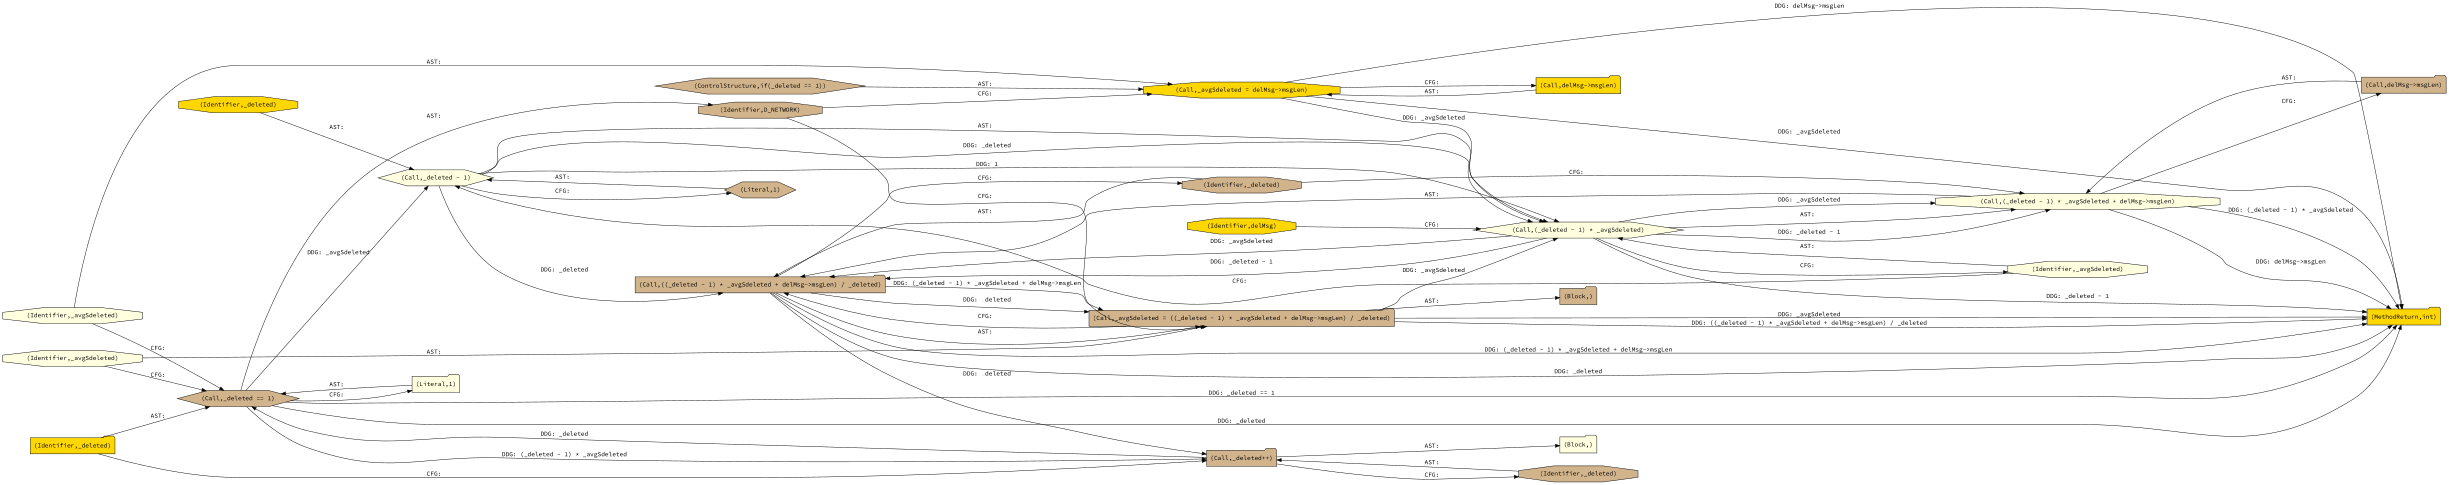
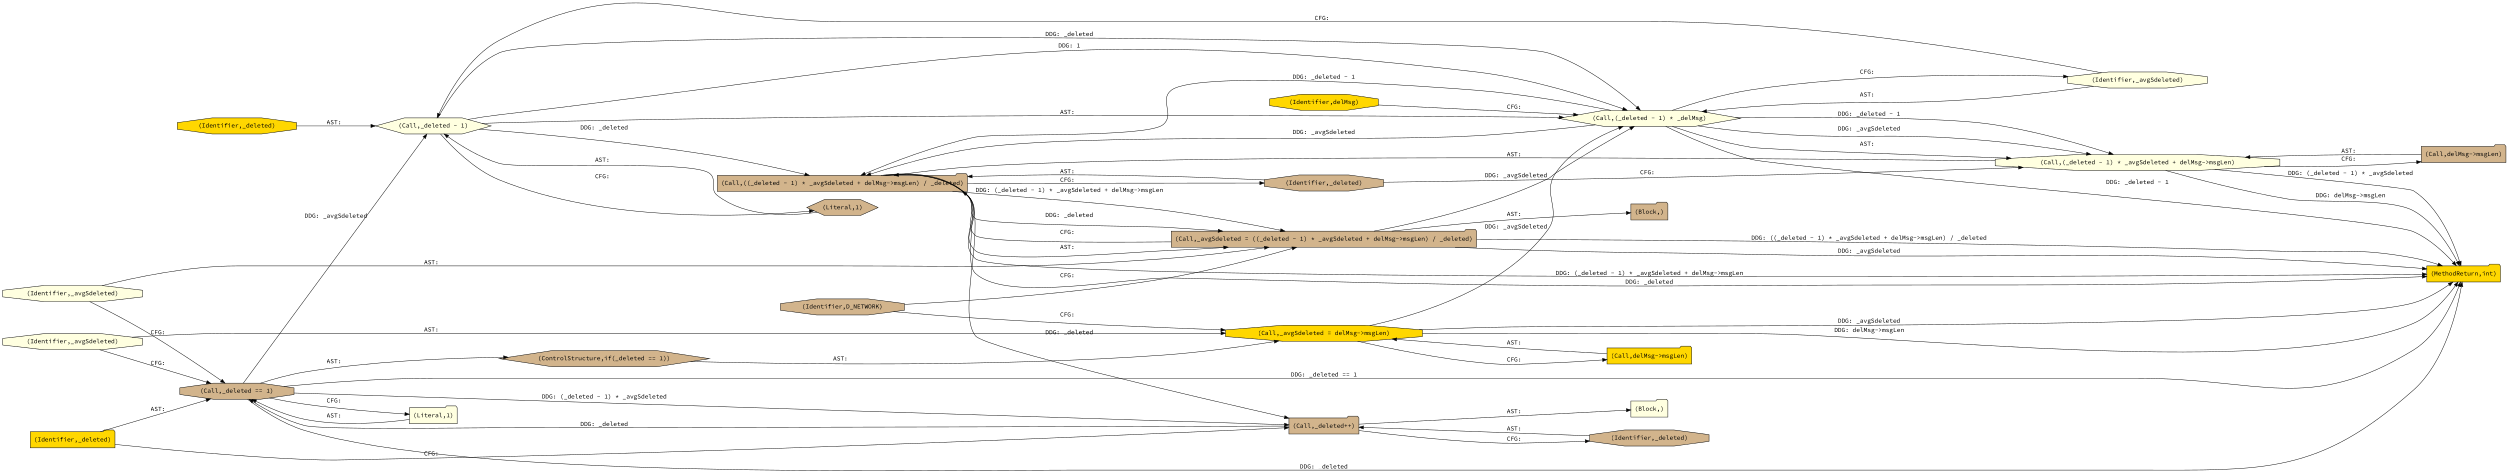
  digraph {
    fontname="Source Code Pro"
    rankdir=LR
    node [fillcolor=tan fontname="Source Code Pro" shape=folder style=filled]
    edge [fontname="Source Code Pro"]
-   n1 [label="(Call,_deleted == 1)" shape=hexagon]
+   n1 [label="(Call,_deleted == 1)" shape=octagon]
    n2 [label="(Call,_deleted++)"]
    n3 [fillcolor=lightyellow label="(Call,_deleted - 1)" shape=hexagon]
    n4 [label="(ControlStructure,if(_deleted == 1))" shape=hexagon]
    n5 [fillcolor=lightyellow label="(Literal,1)"]
    n6 [fillcolor=gold label="(MethodReturn,int)"]
    n7 [fillcolor=lightyellow label="(Block,)"]
    n8 [label="(Identifier,_deleted)" shape=octagon]
    n9 [label="(Call,((_deleted - 1) * _avgSdeleted + delMsg->msgLen) / _deleted)"]
-   n10 [fillcolor=lightyellow label="(Call,(_deleted - 1) * _avgSdeleted)" shape=hexagon]
+   n10 [fillcolor=lightyellow label="(Call,(_deleted - 1) * _delMsg)" shape=hexagon]
    n11 [label="(Literal,1)" shape=hexagon]
    n12 [fillcolor=gold label="(Call,_avgSdeleted = delMsg->msgLen)" shape=octagon]
    n13 [label="(Call,_avgSdeleted = ((_deleted - 1) * _avgSdeleted + delMsg->msgLen) / _deleted)"]
    n14 [label="(Identifier,_deleted)" shape=octagon]
    n15 [label="(Block,)"]
    n16 [fillcolor=lightyellow label="(Call,(_deleted - 1) * _avgSdeleted + delMsg->msgLen)" shape=octagon]
    n17 [fillcolor=lightyellow label="(Identifier,_avgSdeleted)" shape=octagon]
    n18 [label="(Call,delMsg->msgLen)"]
    n19 [fillcolor=gold label="(Call,delMsg->msgLen)"]
    n20 [fillcolor=lightyellow label="(Identifier,_avgSdeleted)" shape=octagon]
    n21 [fillcolor=lightyellow label="(Identifier,_avgSdeleted)" shape=octagon]
    n22 [fillcolor=gold label="(Identifier,_deleted)" shape=octagon]
    n23 [fillcolor=gold label="(Identifier,_deleted)"]
    n24 [fillcolor=gold label="(Identifier,delMsg)" shape=octagon]
    n25 [label="(Identifier,D_NETWORK)" shape=octagon]
    n1 -> n2 [label="DDG: (_deleted - 1) * _avgSdeleted"]
    n1 -> n3 [label="DDG: _avgSdeleted"]
-   n1 -> n25 [label="AST: "]
+   n1 -> n4 [label="AST: "]
    n1 -> n5 [label="CFG: "]
    n1 -> n6 [label="DDG: _deleted == 1"]
    n1 -> n6 [label="DDG: _deleted"]
    n2 -> n1 [label="DDG: _deleted"]
    n2 -> n7 [label="AST: "]
    n2 -> n8 [label="CFG: "]
    n3 -> n9 [label="DDG: _deleted"]
    n3 -> n10 [label="AST: "]
    n3 -> n10 [label="DDG: _deleted"]
    n3 -> n10 [label="DDG: 1"]
    n3 -> n11 [label="CFG: "]
    n4 -> n12 [label="AST: "]
    n5 -> n1 [label="AST: "]
    n8 -> n2 [label="AST: "]
    n9 -> n2 [label="DDG: _deleted"]
    n9 -> n6 [label="DDG: (_deleted - 1) * _avgSdeleted + delMsg->msgLen"]
    n9 -> n6 [label="DDG: _deleted"]
    n9 -> n13 [label="AST: "]
    n9 -> n13 [label="DDG: (_deleted - 1) * _avgSdeleted + delMsg->msgLen"]
    n9 -> n13 [label="DDG: _deleted"]
    n9 -> n14 [label="CFG: "]
    n10 -> n6 [label="DDG: _deleted - 1"]
    n10 -> n9 [label="DDG: _deleted - 1"]
    n10 -> n9 [label="DDG: _avgSdeleted"]
    n10 -> n16 [label="AST: "]
    n10 -> n16 [label="DDG: _deleted - 1"]
    n10 -> n16 [label="DDG: _avgSdeleted"]
    n10 -> n17 [label="CFG: "]
    n11 -> n3 [label="AST: "]
    n12 -> n6 [label="DDG: delMsg->msgLen"]
    n12 -> n6 [label="DDG: _avgSdeleted"]
    n12 -> n10 [label="DDG: _avgSdeleted"]
    n12 -> n19 [label="CFG: "]
    n13 -> n6 [label="DDG: _avgSdeleted"]
    n13 -> n6 [label="DDG: ((_deleted - 1) * _avgSdeleted + delMsg->msgLen) / _deleted"]
    n13 -> n9 [label="CFG: "]
    n13 -> n10 [label="DDG: _avgSdeleted"]
    n13 -> n15 [label="AST: "]
    n14 -> n9 [label="AST: "]
    n14 -> n16 [label="CFG: "]
    n16 -> n6 [label="DDG: (_deleted - 1) * _avgSdeleted"]
    n16 -> n6 [label="DDG: delMsg->msgLen"]
    n16 -> n9 [label="AST: "]
    n16 -> n18 [label="CFG: "]
    n17 -> n3 [label="CFG: "]
    n17 -> n10 [label="AST: "]
    n18 -> n16 [label="AST: "]
    n19 -> n12 [label="AST: "]
    n20 -> n1 [label="CFG: "]
    n20 -> n13 [label="AST: "]
    n21 -> n1 [label="CFG: "]
    n21 -> n12 [label="AST: "]
    n22 -> n3 [label="AST: "]
    n23 -> n1 [label="AST: "]
    n23 -> n2 [label="CFG: "]
    n24 -> n10 [label="CFG: "]
    n25 -> n12 [label="CFG: "]
    n25 -> n13 [label="CFG: "]
  }
